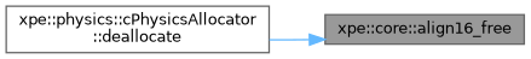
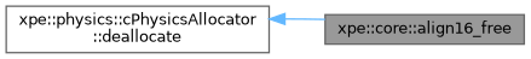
  digraph {
    rankdir=RL
    node [fontname=Helvetica fontsize=10 shape=box style=filled]
    n1 [color=gray40 fillcolor=grey60 fontcolor=black height=0.2 label="xpe::core::align16_free" width=0.4]
    n2 [color=grey40 fillcolor=white height=0.2 label="xpe::physics::cPhysicsAllocator\l::deallocate" width=0.4]
-   n1 -> n2 [color=steelblue1 dir=back fontname=Helvetica fontsize=10 labelfontname=Helvetica labelfontsize=10 style=solid]
+   n2 -> n1 [color=steelblue1 dir=back fontname=Helvetica fontsize=10 labelfontname=Helvetica labelfontsize=10 style=solid]
  }
